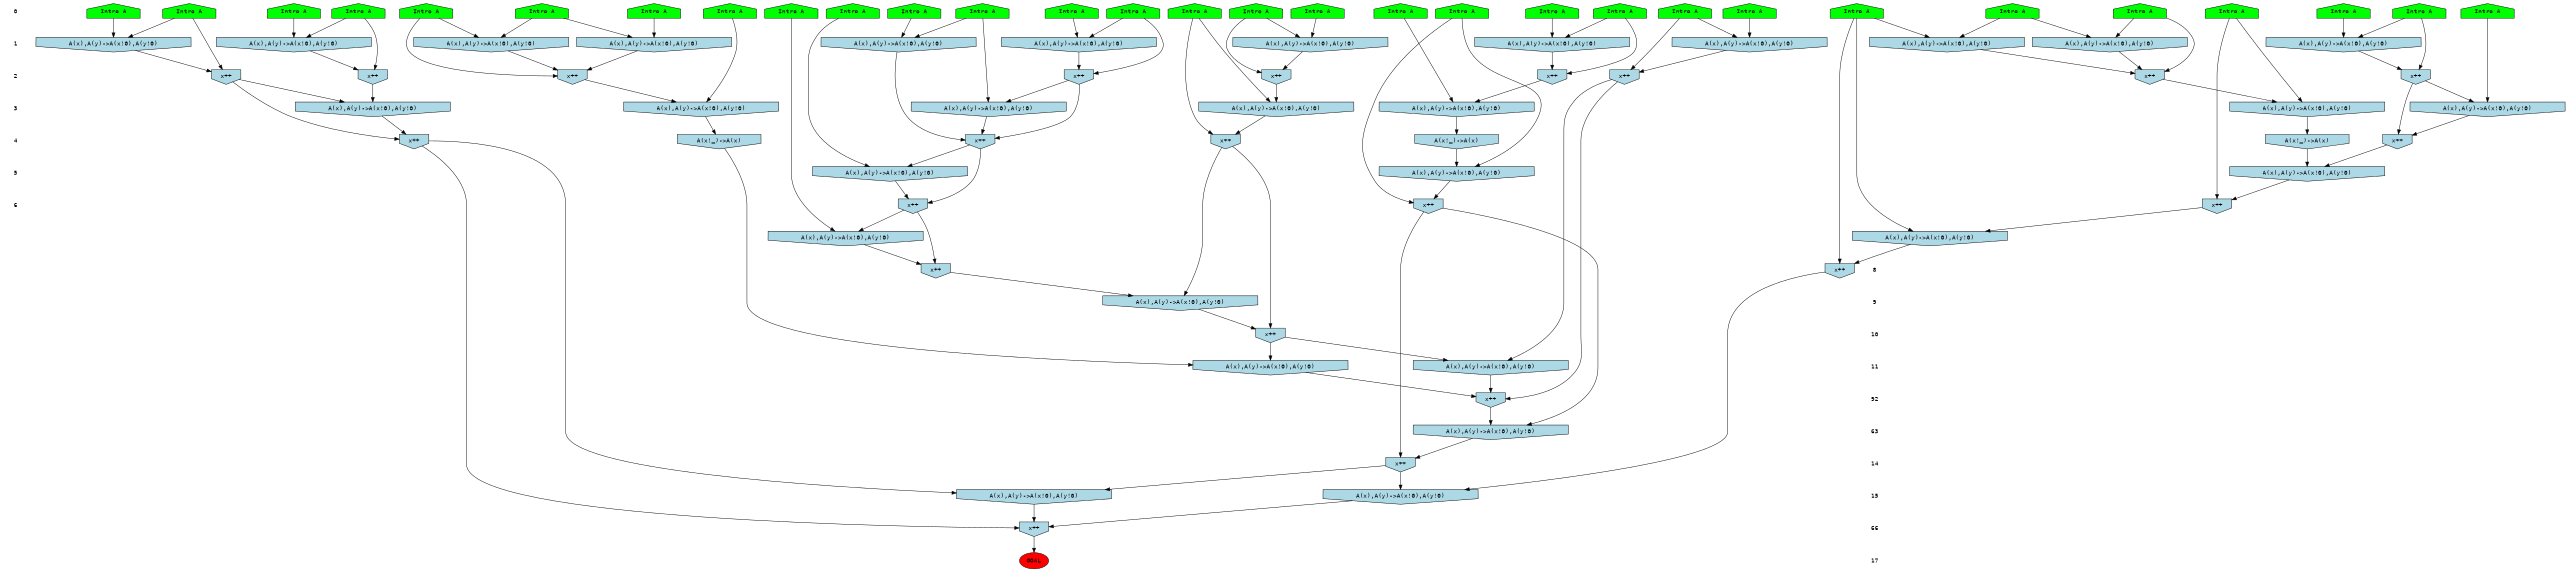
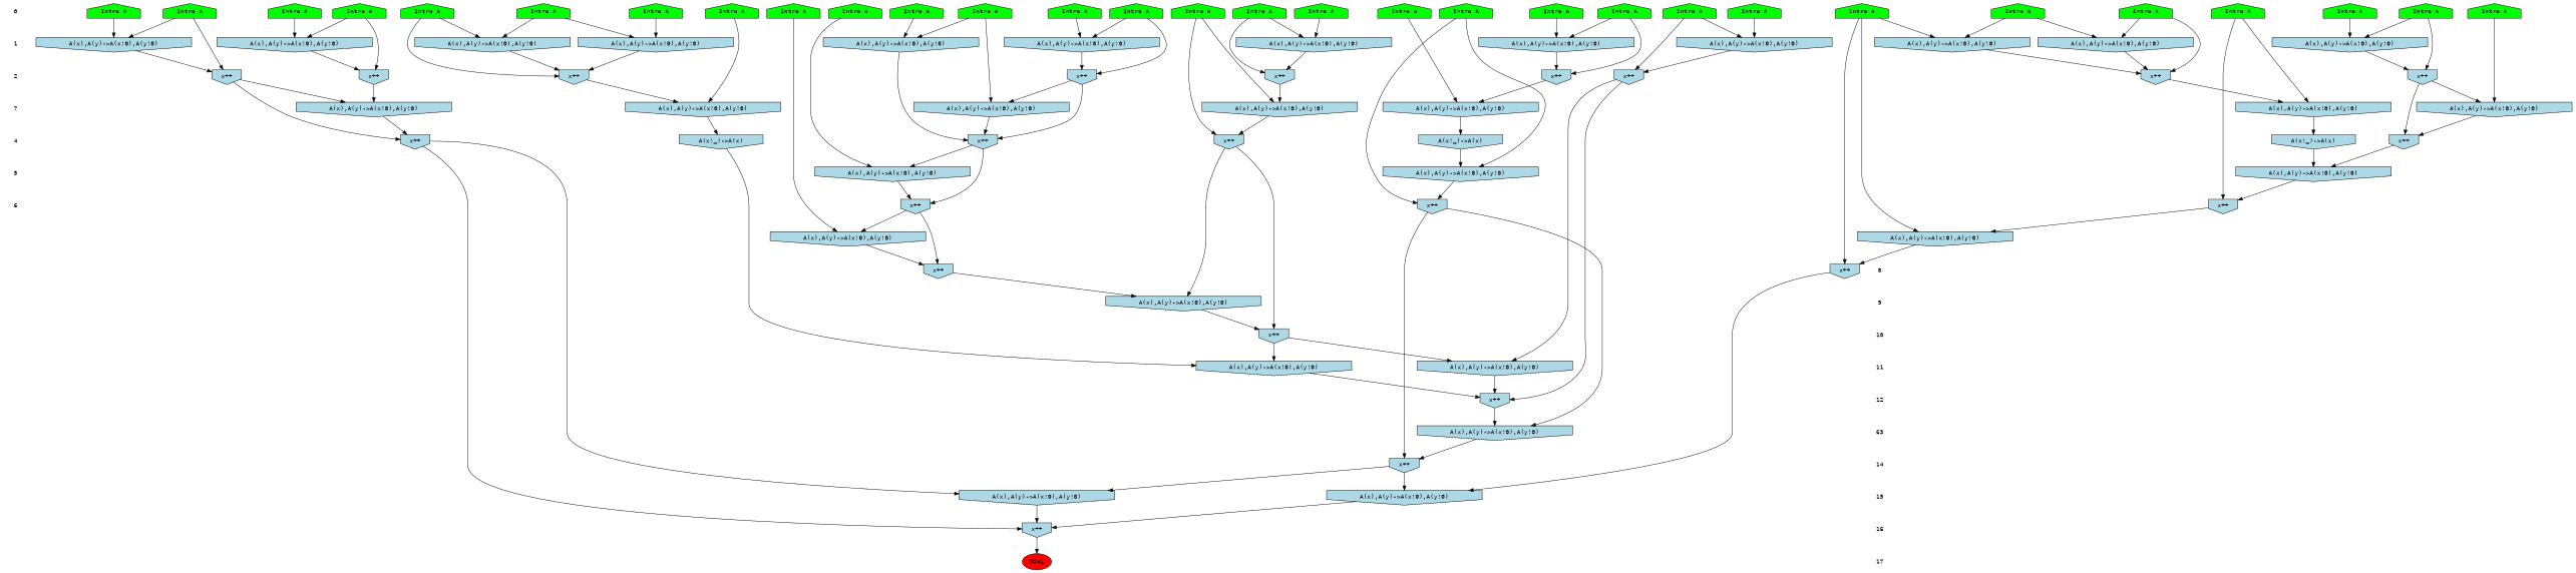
  digraph {
    fontname="DejaVu Sans Mono"
    ranksep=.5
    node [fontname="DejaVu Sans Mono" shape=invhouse fillcolor=lightblue style=filled]
    edge [fontname="DejaVu Sans Mono"]
    0 [shape=plaintext fillcolor="" style=""]
    n2 [fillcolor=green label="Intro A" shape=house]
    n3 [fillcolor=green label="Intro A" shape=house]
    n4 [fillcolor=green label="Intro A" shape=house]
    n5 [fillcolor=green label="Intro A" shape=house]
    n6 [fillcolor=green label="Intro A" shape=house]
    n7 [fillcolor=green label="Intro A" shape=house]
    n8 [fillcolor=green label="Intro A" shape=house]
    n9 [fillcolor=green label="Intro A" shape=house]
    n10 [fillcolor=green label="Intro A" shape=house]
    n11 [fillcolor=green label="Intro A" shape=house]
    n12 [fillcolor=green label="Intro A" shape=house]
    n13 [fillcolor=green label="Intro A" shape=house]
    n14 [fillcolor=green label="Intro A" shape=house]
    n15 [fillcolor=green label="Intro A" shape=house]
    n16 [fillcolor=green label="Intro A" shape=house]
    n17 [fillcolor=green label="Intro A" shape=house]
    n18 [fillcolor=green label="Intro A" shape=house]
    n19 [fillcolor=green label="Intro A" shape=house]
    n20 [fillcolor=green label="Intro A" shape=house]
    n21 [fillcolor=green label="Intro A" shape=house]
    n22 [fillcolor=green label="Intro A" shape=house]
    n23 [fillcolor=green label="Intro A" shape=house]
    n24 [fillcolor=green label="Intro A" shape=house]
    n25 [fillcolor=green label="Intro A" shape=house]
    n26 [fillcolor=green label="Intro A" shape=house]
    n27 [fillcolor=green label="Intro A" shape=house]
    n28 [fillcolor=green label="Intro A" shape=house]
    n29 [fillcolor=green label="Intro A" shape=house]
    n30 [fillcolor=green label="Intro A" shape=house]
    n31 [fillcolor=green label="Intro A" shape=house]
    1 [shape=plaintext fillcolor="" style=""]
    n33 [label="A(x),A(y)->A(x!0),A(y!0)"]
    n34 [label="A(x),A(y)->A(x!0),A(y!0)"]
    n35 [label="A(x),A(y)->A(x!0),A(y!0)"]
    n36 [label="A(x),A(y)->A(x!0),A(y!0)"]
    n37 [label="A(x),A(y)->A(x!0),A(y!0)"]
    n38 [label="A(x),A(y)->A(x!0),A(y!0)"]
    n39 [label="A(x),A(y)->A(x!0),A(y!0)"]
    n40 [label="A(x),A(y)->A(x!0),A(y!0)"]
    n41 [label="A(x),A(y)->A(x!0),A(y!0)"]
    n42 [label="A(x),A(y)->A(x!0),A(y!0)"]
    n43 [label="A(x),A(y)->A(x!0),A(y!0)"]
    n44 [label="A(x),A(y)->A(x!0),A(y!0)"]
    2 [shape=plaintext fillcolor="" style=""]
    n46 [label="x++"]
    n47 [label="x++"]
    n48 [label="x++"]
    n49 [label="x++"]
    n50 [label="x++"]
    n51 [label="x++"]
    n52 [label="x++"]
    n53 [label="x++"]
    n54 [label="x++"]
-   3 [shape=plaintext fillcolor="" style=""]
+   3 [shape=plaintext label=7 fillcolor="" style=""]
    n56 [label="A(x),A(y)->A(x!0),A(y!0)"]
    n57 [label="A(x),A(y)->A(x!0),A(y!0)"]
    n58 [label="A(x),A(y)->A(x!0),A(y!0)"]
    n59 [label="A(x),A(y)->A(x!0),A(y!0)"]
    n60 [label="A(x),A(y)->A(x!0),A(y!0)"]
    n61 [label="A(x),A(y)->A(x!0),A(y!0)"]
    n62 [label="A(x),A(y)->A(x!0),A(y!0)"]
    4 [shape=plaintext fillcolor="" style=""]
    n64 [label="x++"]
    n65 [label="x++"]
    n66 [label="x++"]
    n67 [label="A(x!_)->A(x)"]
    n68 [label="A(x!_)->A(x)"]
    n69 [label="A(x!_)->A(x)"]
    n70 [label="x++"]
    5 [shape=plaintext fillcolor="" style=""]
    n72 [label="A(x),A(y)->A(x!0),A(y!0)"]
    n73 [label="A(x),A(y)->A(x!0),A(y!0)"]
    n74 [label="A(x),A(y)->A(x!0),A(y!0)"]
    6 [shape=plaintext fillcolor="" style=""]
    n76 [label="x++"]
    n77 [label="x++"]
    n78 [label="x++"]
    n79 [label="A(x),A(y)->A(x!0),A(y!0)"]
    n80 [label="A(x),A(y)->A(x!0),A(y!0)"]
    8 [shape=plaintext fillcolor="" style=""]
    n82 [label="x++"]
    n83 [label="x++"]
    9 [shape=plaintext fillcolor="" style=""]
    n85 [label="A(x),A(y)->A(x!0),A(y!0)"]
    10 [shape=plaintext fillcolor="" style=""]
    n87 [label="x++"]
    11 [shape=plaintext fillcolor="" style=""]
    n89 [label="A(x),A(y)->A(x!0),A(y!0)"]
    n90 [label="A(x),A(y)->A(x!0),A(y!0)"]
-   12 [shape=plaintext label=92 fillcolor="" style=""]
+   12 [shape=plaintext fillcolor="" style=""]
    n92 [label="x++"]
    n93 [label=63 shape=plaintext fillcolor="" style=""]
    n94 [label="A(x),A(y)->A(x!0),A(y!0)"]
    14 [shape=plaintext fillcolor="" style=""]
    n96 [label="x++"]
    15 [shape=plaintext fillcolor="" style=""]
    n98 [label="A(x),A(y)->A(x!0),A(y!0)"]
    n99 [label="A(x),A(y)->A(x!0),A(y!0)"]
-   16 [shape=plaintext label=66 fillcolor="" style=""]
+   16 [shape=plaintext fillcolor="" style=""]
    n101 [label="x++"]
    17 [shape=plaintext fillcolor="" style=""]
    n103 [fillcolor=red label=GOAL shape=""]
    subgraph sub_1 {
      rank=same
      0
      n2
      n3
      n4
      n5
      n6
      n7
      n8
      n9
      n10
      n11
      n12
      n13
      n14
      n15
      n16
      n17
      n18
      n19
      n20
      n21
      n22
      n23
      n24
      n25
      n26
      n27
      n28
      n29
      n30
      n31
    }
    subgraph sub_2 {
      rank=same
      1
      n33
      n34
      n35
      n36
      n37
      n38
      n39
      n40
      n41
      n42
      n43
      n44
    }
    subgraph sub_3 {
      rank=same
      2
      n46
      n47
      n48
      n49
      n50
      n51
      n52
      n53
      n54
    }
    subgraph sub_4 {
      rank=same
      3
      n56
      n57
      n58
      n59
      n60
      n61
      n62
    }
    subgraph sub_5 {
      rank=same
      4
      n64
      n65
      n66
      n67
      n68
      n69
      n70
    }
    subgraph sub_6 {
      rank=same
      5
      n72
      n73
      n74
    }
    subgraph sub_7 {
      rank=same
      6
      n76
      n77
      n78
    }
    subgraph sub_8 {
      rank=same
      n79
      n80
    }
    subgraph sub_9 {
      rank=same
      8
      n82
      n83
    }
    subgraph sub_10 {
      rank=same
      9
      n85
    }
    subgraph sub_11 {
      rank=same
      10
      n87
    }
    subgraph sub_12 {
      rank=same
      11
      n89
      n90
    }
    subgraph sub_13 {
      rank=same
      12
      n92
    }
    subgraph sub_14 {
      rank=same
      n93
      n94
    }
    subgraph sub_15 {
      rank=same
      14
      n96
    }
    subgraph sub_16 {
      rank=same
      15
      n98
      n99
    }
    subgraph sub_17 {
      rank=same
      16
      n101
    }
    subgraph sub_18 {
      rank=same
      17
      n103
    }
    0 -> 1 [style=invis]
    n2 -> n37
    n2 -> n48
    n3 -> n35
    n3 -> n49
    n4 -> n39
    n5 -> n41
    n6 -> n62
    n6 -> n78
    n7 -> n73
    n7 -> n77
    n8 -> n34
    n8 -> n46
    n9 -> n42
    n9 -> n54
    n10 -> n36
    n10 -> n44
    n11 -> n38
    n12 -> n72
    n13 -> n42
    n14 -> n43
    n14 -> n52
    n15 -> n36
    n15 -> n80
    n15 -> n83
    n16 -> n39
    n16 -> n51
    n17 -> n60
    n18 -> n59
    n19 -> n40
    n20 -> n35
    n21 -> n33
    n22 -> n41
    n22 -> n56
    n23 -> n57
    n24 -> n43
    n25 -> n34
    n26 -> n38
    n26 -> n50
    n27 -> n61
    n27 -> n66
    n28 -> n44
    n28 -> n53
    n29 -> n79
    n30 -> n37
    n30 -> n40
    n31 -> n33
    n31 -> n47
    1 -> 2 [style=invis]
    n33 -> n47
    n34 -> n46
    n35 -> n49
    n36 -> n53
    n37 -> n48
    n38 -> n50
    n39 -> n51
    n40 -> n48
    n41 -> n64
    n42 -> n54
    n43 -> n52
    n44 -> n53
    2 -> 3 [style=invis]
    n46 -> n56
    n46 -> n64
    n47 -> n58
    n47 -> n70
    n48 -> n59
    n49 -> n58
    n50 -> n57
    n51 -> n61
    n52 -> n60
    n52 -> n65
    n53 -> n62
    n54 -> n89
    n54 -> n92
    3 -> 4 [style=invis]
    n56 -> n64
    n57 -> n68
    n58 -> n70
    n59 -> n69
    n60 -> n65
    n61 -> n66
    n62 -> n67
    4 -> 5 [style=invis]
    n64 -> n72
    n64 -> n76
    n65 -> n74
    n66 -> n85
    n66 -> n87
    n67 -> n74
    n68 -> n73
    n69 -> n90
    n70 -> n98
    n70 -> n101
    5 -> 6 [style=invis]
    n72 -> n76
    n73 -> n77
    n74 -> n78
    n76 -> n79
    n76 -> n82
    n77 -> n94
    n77 -> n96
    n78 -> n80
    n79 -> n82
    n80 -> n83
    8 -> 9 [style=invis]
    n82 -> n85
    n83 -> n99
    9 -> 10 [style=invis]
    n85 -> n87
    10 -> 11 [style=invis]
    n87 -> n89
    n87 -> n90
    11 -> 12 [style=invis]
    n89 -> n92
    n90 -> n92
    12 -> n93 [style=invis]
    n92 -> n94
    n93 -> 14 [style=invis]
    n94 -> n96
    14 -> 15 [style=invis]
    n96 -> n98
    n96 -> n99
    15 -> 16 [style=invis]
    n98 -> n101
    n99 -> n101
    16 -> 17 [style=invis]
    n101 -> n103
  }
